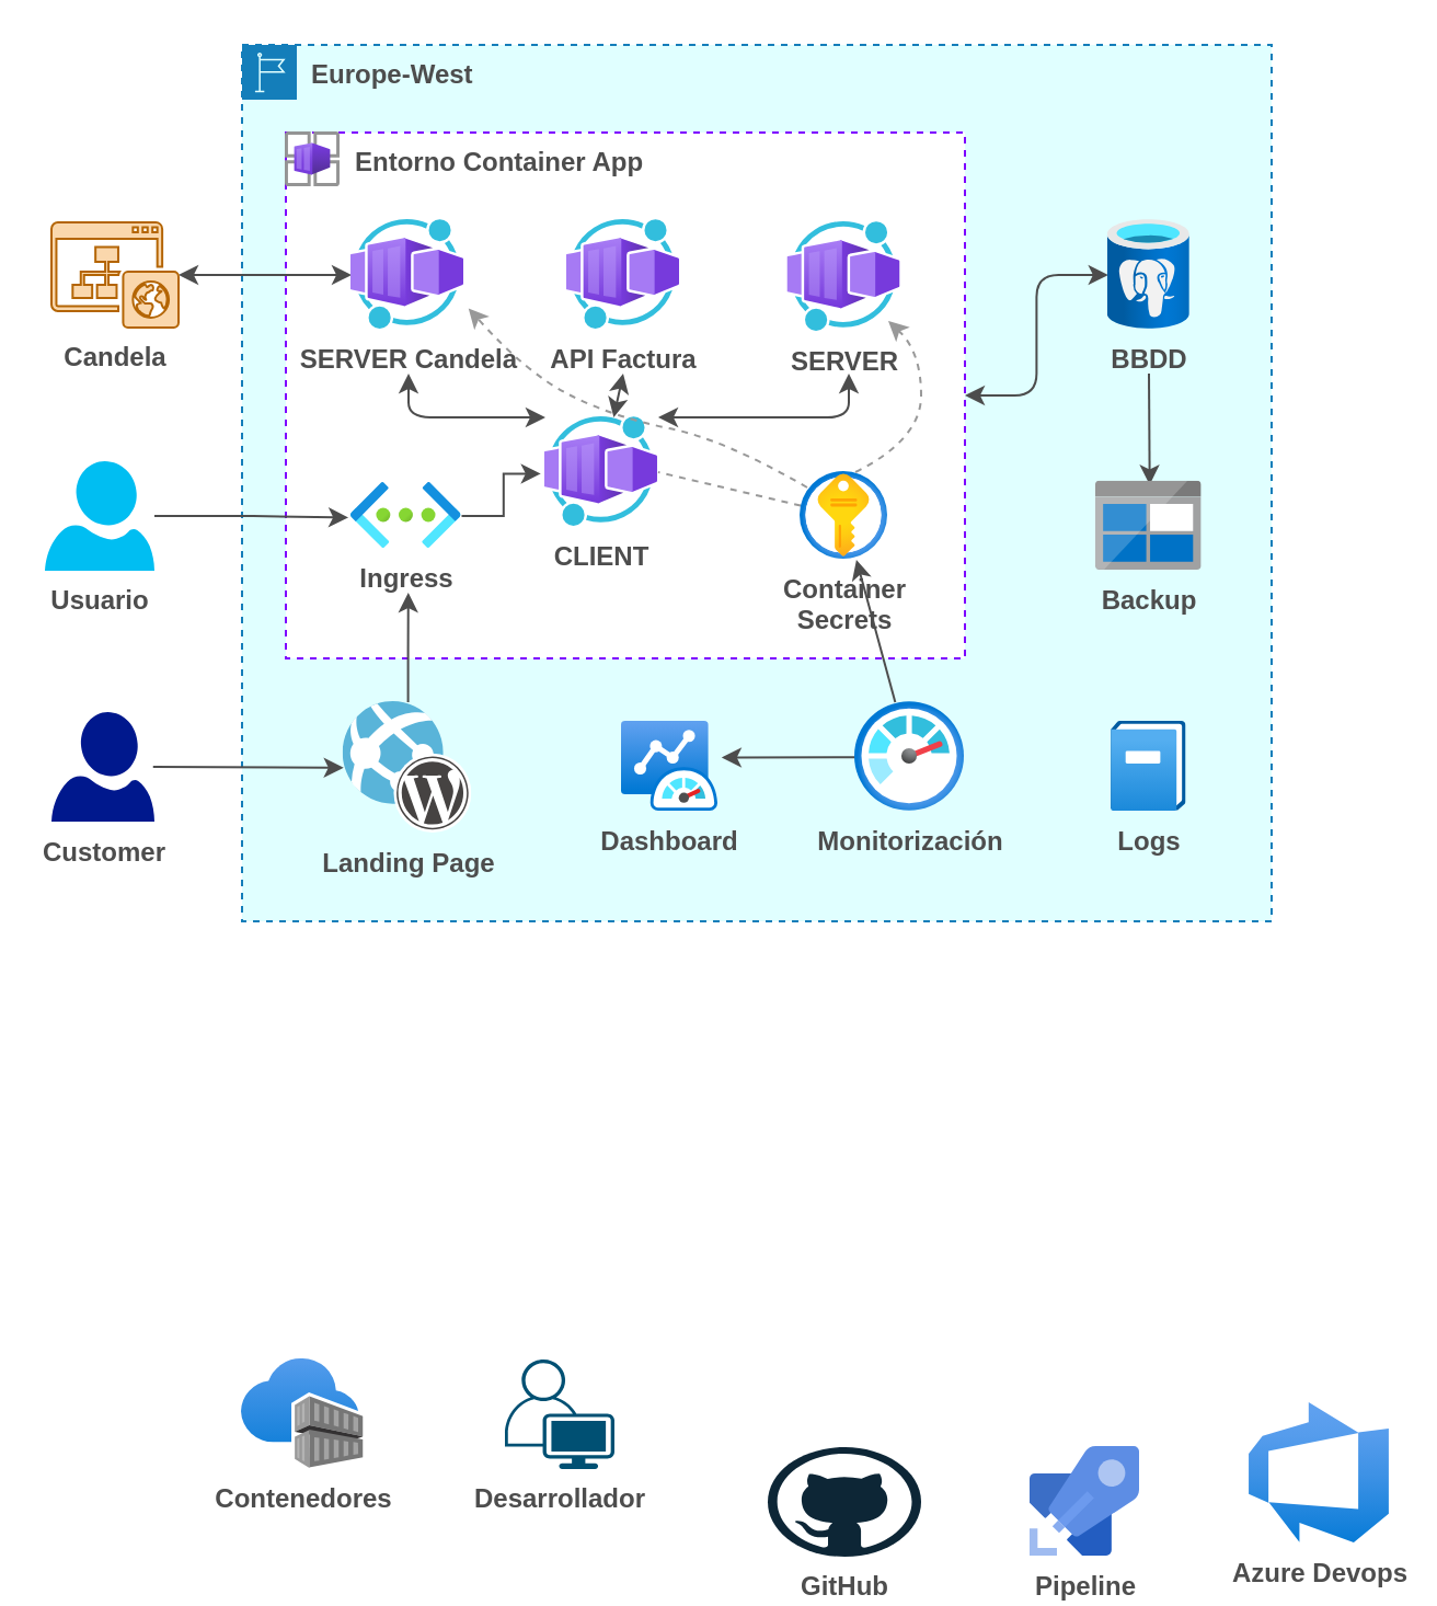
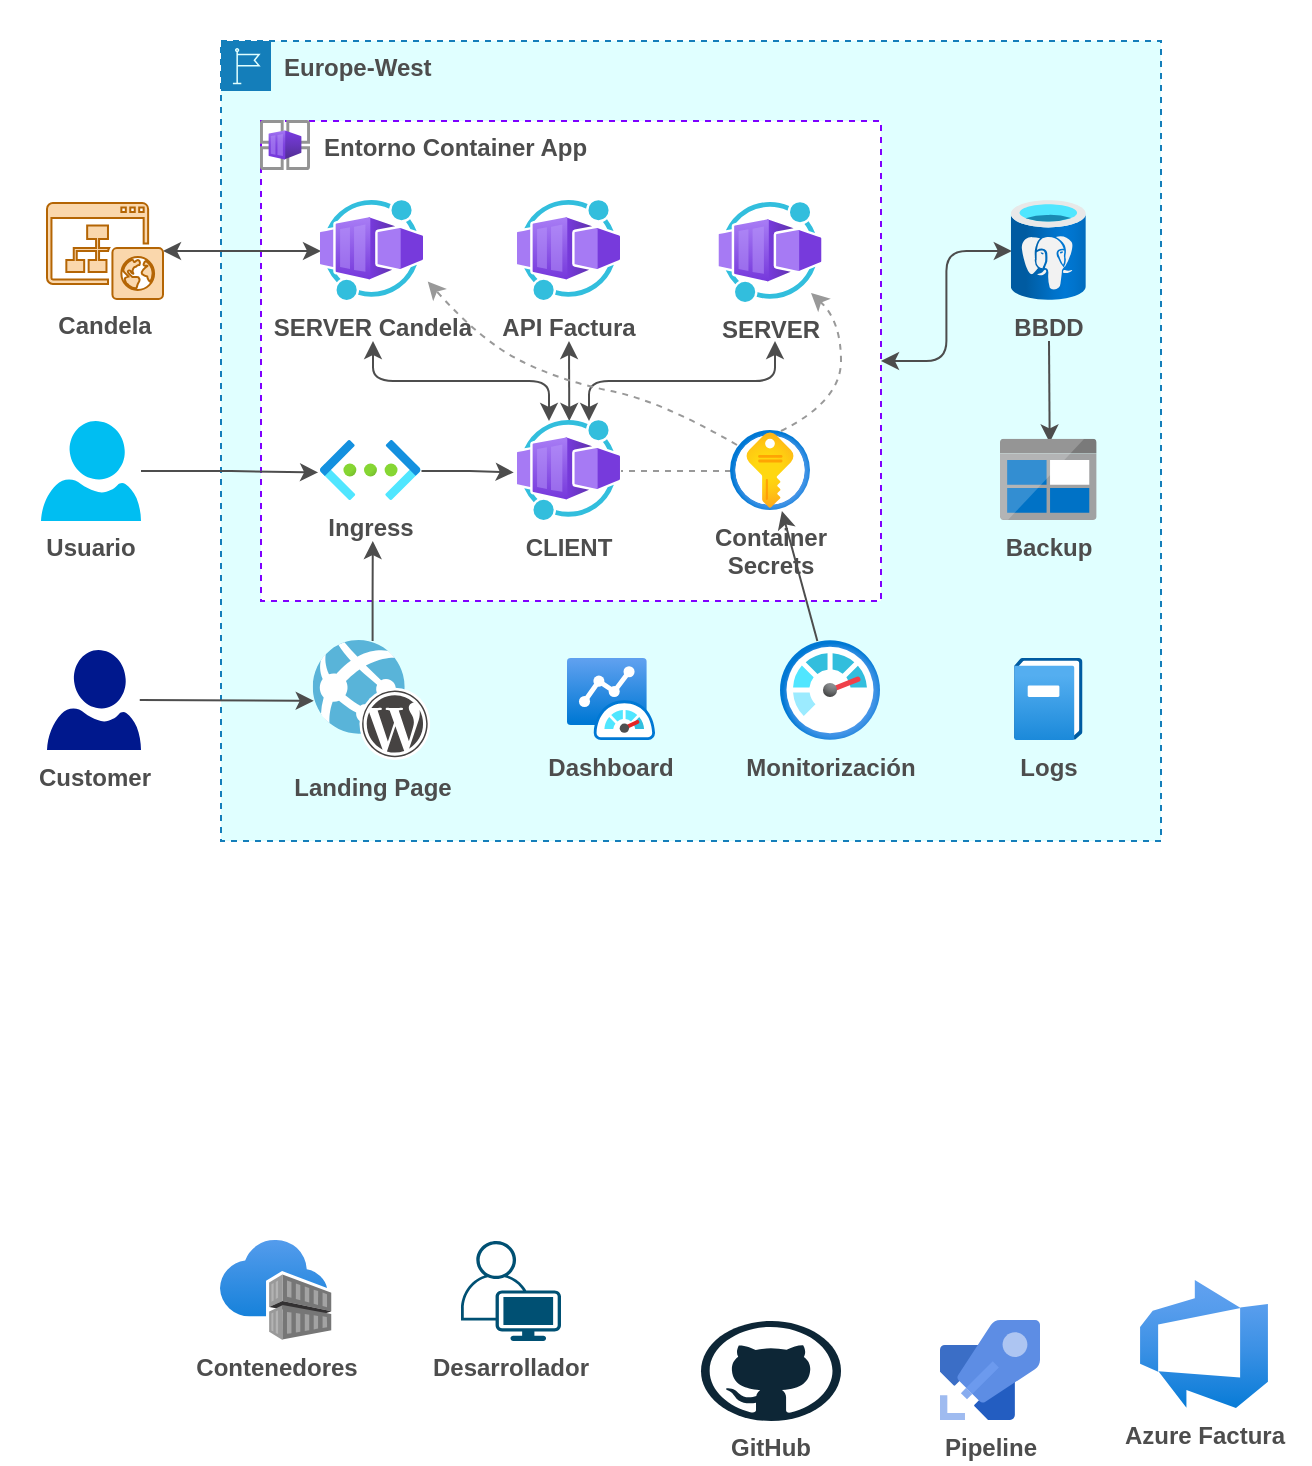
  <mxCell id="0" />
  <mxCell id="1" parent="0" />
  <mxCell id="2" value="Europe-West" style="points=[[0,0],[0.25,0],[0.5,0],[0.75,0],[1,0],[1,0.25],[1,0.5],[1,0.75],[1,1],[0.75,1],[0.5,1],[0.25,1],[0,1],[0,0.75],[0,0.5],[0,0.25]];outlineConnect=0;gradientColor=none;fontSize=12;fontStyle=1;container=0;pointerEvents=0;collapsible=0;recursiveResize=0;shape=mxgraph.aws4.group;grIcon=mxgraph.aws4.group_region;strokeColor=#147EBA;fillColor=#E0FFFF;verticalAlign=top;align=left;spacingLeft=30;fontColor=#4D4D4D;dashed=1;labelBackgroundColor=none;html=1;whiteSpace=wrap;" parent="1" vertex="1"><mxGeometry x="110" y="20" width="470" height="400" as="geometry" /></mxCell>
  <mxCell id="3" value="&lt;span style=&quot;&quot;&gt;&amp;nbsp; &amp;nbsp; &amp;nbsp; &amp;nbsp; &amp;nbsp;Entorno Container App&lt;/span&gt;" style="rounded=0;whiteSpace=wrap;html=1;labelBackgroundColor=none;fontColor=#4D4D4D;fillColor=#ffffff;dashed=1;align=left;verticalAlign=top;strokeColor=#7F00FF;fontStyle=1;" parent="1" vertex="1"><mxGeometry x="130" y="60" width="310" height="240" as="geometry" /></mxCell>
  <mxCell id="4" style="edgeStyle=none;html=1;strokeColor=#4D4D4D;startArrow=classic;startFill=1;" parent="1" source="7" edge="1"><mxGeometry relative="1" as="geometry"><mxPoint x="284" y="170" as="targetPoint" /></mxGeometry></mxCell>
  <mxCell id="5" style="edgeStyle=orthogonalEdgeStyle;html=1;strokeColor=#4D4D4D;startArrow=classic;startFill=1;" parent="1" source="7" edge="1"><mxGeometry relative="1" as="geometry"><mxPoint x="387" y="170" as="targetPoint" /><Array as="points"><mxPoint x="294" y="190" /><mxPoint x="387" y="190" /></Array></mxGeometry></mxCell>
  <mxCell id="6" style="edgeStyle=orthogonalEdgeStyle;html=1;strokeColor=#4D4D4D;startArrow=classic;startFill=1;" parent="1" source="7" edge="1"><mxGeometry relative="1" as="geometry"><mxPoint x="186" y="170" as="targetPoint" /><Array as="points"><mxPoint x="274" y="190" /><mxPoint x="186" y="190" /></Array></mxGeometry></mxCell>
- <mxCell id="7" value="CLIENT" style="aspect=fixed;html=1;points=[];align=center;image;fontSize=12;image=img/lib/azure2/other/Worker_Container_App.svg;fontStyle=1;fontColor=#4D4D4D;labelBackgroundColor=none;" parent="1" vertex="1"><mxGeometry x="248.48" y="190" width="51.51" height="50" as="geometry" /></mxCell>
+ <mxCell id="7" value="CLIENT" style="aspect=fixed;html=1;points=[];align=center;image;fontSize=12;image=img/lib/azure2/other/Worker_Container_App.svg;fontStyle=1;fontColor=#4D4D4D;labelBackgroundColor=none;" parent="1" vertex="1"><mxGeometry x="258.48" y="210" width="51.51" height="50" as="geometry" /></mxCell>
  <mxCell id="8" style="edgeStyle=orthogonalEdgeStyle;jumpSize=0;html=1;labelBackgroundColor=none;strokeColor=#4D4D4D;fontColor=#4D4D4D;startArrow=classic;startFill=1;" parent="1" source="10" target="3" edge="1"><mxGeometry relative="1" as="geometry" /></mxCell>
  <mxCell id="9" style="edgeStyle=none;html=1;entryX=0.504;entryY=0.032;entryDx=0;entryDy=0;entryPerimeter=0;strokeColor=#4D4D4D;" parent="1" target="18" edge="1"><mxGeometry relative="1" as="geometry"><mxPoint x="524" y="170" as="sourcePoint" /></mxGeometry></mxCell>
  <mxCell id="10" value="BBDD" style="aspect=fixed;html=1;points=[];align=center;image;fontSize=12;image=img/lib/azure2/databases/Azure_Database_PostgreSQL_Server.svg;fontStyle=1;fontColor=#4D4D4D;labelBackgroundColor=none;" parent="1" vertex="1"><mxGeometry x="505.41" y="100" width="37.5" height="50" as="geometry" /></mxCell>
  <mxCell id="11" value="SERVER" style="aspect=fixed;html=1;points=[];align=center;image;fontSize=12;image=img/lib/azure2/other/Worker_Container_App.svg;fontStyle=1;fontColor=#4D4D4D;labelBackgroundColor=none;" parent="1" vertex="1"><mxGeometry x="359.24" y="101" width="51.52" height="50" as="geometry" /></mxCell>
  <mxCell id="12" style="edgeStyle=orthogonalEdgeStyle;curved=1;rounded=0;jumpSize=0;html=1;labelBackgroundColor=none;strokeColor=#4D4D4D;fontColor=#4D4D4D;startArrow=classic;startFill=1;" parent="1" source="13" target="32" edge="1"><mxGeometry relative="1" as="geometry" /></mxCell>
  <mxCell id="13" value="SERVER Candela" style="aspect=fixed;html=1;points=[];align=center;image;fontSize=12;image=img/lib/azure2/other/Worker_Container_App.svg;fontStyle=1;fontColor=#4D4D4D;labelBackgroundColor=none;" parent="1" vertex="1"><mxGeometry x="160" y="100" width="51.52" height="50" as="geometry" /></mxCell>
  <mxCell id="14" style="edgeStyle=orthogonalEdgeStyle;rounded=0;jumpSize=0;html=1;entryX=-0.029;entryY=0.524;entryDx=0;entryDy=0;entryPerimeter=0;labelBackgroundColor=none;strokeColor=#4D4D4D;fontColor=#4D4D4D;startArrow=none;startFill=0;" parent="1" source="15" target="31" edge="1"><mxGeometry relative="1" as="geometry" /></mxCell>
  <mxCell id="15" value="Usuario" style="verticalLabelPosition=bottom;html=1;verticalAlign=top;align=center;strokeColor=none;fillColor=#00BEF2;shape=mxgraph.azure.user;fontStyle=1;fontColor=#4D4D4D;labelBackgroundColor=none;" parent="1" vertex="1"><mxGeometry x="20" y="210" width="50" height="50" as="geometry" /></mxCell>
  <mxCell id="16" value="API Factura" style="aspect=fixed;html=1;points=[];align=center;image;fontSize=12;image=img/lib/azure2/other/Worker_Container_App.svg;fontStyle=1;fontColor=#4D4D4D;labelBackgroundColor=none;" parent="1" vertex="1"><mxGeometry x="258.48" y="100" width="51.52" height="50" as="geometry" /></mxCell>
  <mxCell id="17" value="" style="aspect=fixed;html=1;points=[];align=center;image;fontSize=12;image=img/lib/azure2/other/Container_App_Environments.svg;fontStyle=1;fontColor=#4D4D4D;labelBackgroundColor=none;" parent="1" vertex="1"><mxGeometry x="130" y="60" width="25" height="25" as="geometry" /></mxCell>
  <mxCell id="18" value="Backup" style="sketch=0;aspect=fixed;html=1;points=[];align=center;image;fontSize=12;image=img/lib/mscae/BlobBlock.svg;strokeColor=#008A00;strokeWidth=1;fontColor=#4D4D4D;fillColor=default;gradientColor=none;labelBackgroundColor=none;fontStyle=1" parent="1" vertex="1"><mxGeometry x="500" y="219.42" width="48.31" height="40.58" as="geometry" /></mxCell>
  <mxCell id="19" style="edgeStyle=none;html=1;entryX=1;entryY=0.5;entryDx=0;entryDy=0;entryPerimeter=0;dashed=1;strokeColor=#999999;endArrow=none;" edge="1" parent="1" source="20" target="7"><mxGeometry relative="1" as="geometry" /></mxCell>
  <mxCell id="20" value="Container&lt;br&gt;Secrets" style="aspect=fixed;html=1;points=[];align=center;image;fontSize=12;image=img/lib/azure2/security/Key_Vaults.svg;fontStyle=1;fontColor=#4D4D4D;labelBackgroundColor=none;" parent="1" vertex="1"><mxGeometry x="365" y="215" width="40" height="40" as="geometry" /></mxCell>
  <mxCell id="21" style="edgeStyle=none;html=1;strokeColor=#4D4D4D;fontColor=#4D4D4D;fontStyle=1;labelBackgroundColor=none;" parent="1" source="23" target="20" edge="1"><mxGeometry relative="1" as="geometry" /></mxCell>
- <mxCell id="22" style="edgeStyle=none;html=1;entryX=1.031;entryY=0.396;entryDx=0;entryDy=0;entryPerimeter=0;strokeColor=#4D4D4D;fontColor=#4D4D4D;fontStyle=1;labelBackgroundColor=none;" parent="1" source="23" target="24" edge="1"><mxGeometry relative="1" as="geometry" /></mxCell>
  <mxCell id="23" value="Monitorización" style="aspect=fixed;html=1;points=[];align=center;image;fontSize=12;image=img/lib/azure2/management_governance/Monitor.svg;fontStyle=1;fontColor=#4D4D4D;labelBackgroundColor=none;" parent="1" vertex="1"><mxGeometry x="390" y="320" width="50" height="50" as="geometry" /></mxCell>
  <mxCell id="24" value="Dashboard" style="aspect=fixed;html=1;points=[];align=center;image;fontSize=12;image=img/lib/azure2/other/Azure_Monitor_Dashboard.svg;labelBackgroundColor=none;strokeColor=#008A00;strokeWidth=1;fontColor=#4D4D4D;fillColor=default;gradientColor=none;fontStyle=1" parent="1" vertex="1"><mxGeometry x="283.44" y="329" width="44.11" height="41" as="geometry" /></mxCell>
  <mxCell id="25" value="Logs" style="aspect=fixed;html=1;points=[];align=center;image;fontSize=12;image=img/lib/azure2/management_governance/Operation_Log_Classic.svg;labelBackgroundColor=none;strokeColor=#008A00;strokeWidth=1;fontColor=#4D4D4D;fillColor=default;gradientColor=none;fontStyle=1" parent="1" vertex="1"><mxGeometry x="507.02" y="329" width="34.27" height="41" as="geometry" /></mxCell>
  <mxCell id="26" style="edgeStyle=orthogonalEdgeStyle;rounded=0;jumpSize=0;html=1;labelBackgroundColor=none;strokeColor=#4D4D4D;fontColor=#4D4D4D;startArrow=none;startFill=0;" parent="1" source="27" edge="1"><mxGeometry relative="1" as="geometry"><mxPoint x="185.89" y="270" as="targetPoint" /></mxGeometry></mxCell>
  <mxCell id="27" value="Landing Page" style="sketch=0;aspect=fixed;html=1;points=[];align=center;image;fontSize=12;image=img/lib/mscae/WebAppWordPress.svg;labelBackgroundColor=none;fontColor=#4D4D4D;fontStyle=1" parent="1" vertex="1"><mxGeometry x="156.36" y="320" width="58.8" height="60" as="geometry" /></mxCell>
  <mxCell id="28" style="edgeStyle=none;html=1;strokeColor=#4D4D4D;exitX=0.987;exitY=0.501;exitDx=0;exitDy=0;exitPerimeter=0;fontColor=#4D4D4D;labelBackgroundColor=none;fontStyle=1" parent="1" source="29" target="27" edge="1"><mxGeometry relative="1" as="geometry"><mxPoint x="103.5" y="703.005" as="sourcePoint" /><mxPoint x="166.5" y="703.02" as="targetPoint" /></mxGeometry></mxCell>
  <mxCell id="29" value="Customer" style="sketch=0;aspect=fixed;pointerEvents=1;shadow=0;dashed=0;html=1;strokeColor=none;labelPosition=center;verticalLabelPosition=bottom;verticalAlign=top;align=center;fillColor=#00188D;shape=mxgraph.azure.user;fontColor=#4D4D4D;fontStyle=1;labelBackgroundColor=none;" parent="1" vertex="1"><mxGeometry x="23" y="324.5" width="47" height="50" as="geometry" /></mxCell>
  <mxCell id="30" style="edgeStyle=orthogonalEdgeStyle;rounded=0;jumpSize=0;html=1;entryX=-0.041;entryY=0.514;entryDx=0;entryDy=0;entryPerimeter=0;labelBackgroundColor=none;strokeColor=#4D4D4D;fontColor=#4D4D4D;startArrow=none;startFill=0;" parent="1" source="31" target="7" edge="1"><mxGeometry relative="1" as="geometry" /></mxCell>
  <mxCell id="31" value="Ingress" style="aspect=fixed;html=1;points=[];align=center;image;fontSize=12;image=img/lib/azure2/networking/Virtual_Networks.svg;labelBackgroundColor=none;fontColor=#4D4D4D;fontStyle=1" parent="1" vertex="1"><mxGeometry x="160" y="220" width="50.25" height="30" as="geometry" /></mxCell>
  <mxCell id="32" value="Candela" style="sketch=0;pointerEvents=1;shadow=0;dashed=0;html=1;strokeColor=#b46504;fillColor=#fad7ac;labelPosition=center;verticalLabelPosition=bottom;verticalAlign=top;outlineConnect=0;align=center;shape=mxgraph.office.sites.website_public;labelBackgroundColor=none;fontStyle=1;fontColor=#4D4D4D;" parent="1" vertex="1"><mxGeometry x="23" y="101" width="58" height="48" as="geometry" /></mxCell>
  <mxCell id="33" value="" style="curved=1;endArrow=classic;html=1;strokeColor=#999999;entryX=1.036;entryY=0.804;entryDx=0;entryDy=0;entryPerimeter=0;dashed=1;" edge="1" parent="1" target="13"><mxGeometry width="50" height="50" relative="1" as="geometry"><mxPoint x="368" y="222" as="sourcePoint" /><mxPoint x="260" y="200" as="targetPoint" /><Array as="points"><mxPoint x="330" y="200" /><mxPoint x="280" y="190" /><mxPoint x="240" y="170" /></Array></mxGeometry></mxCell>
  <mxCell id="34" value="" style="curved=1;endArrow=classic;html=1;dashed=1;strokeColor=#999999;" edge="1" parent="1"><mxGeometry width="50" height="50" relative="1" as="geometry"><mxPoint x="390" y="215" as="sourcePoint" /><mxPoint x="405" y="146" as="targetPoint" /><Array as="points"><mxPoint x="420" y="200" /><mxPoint x="420" y="160" /></Array></mxGeometry></mxCell>
  <mxCell id="35" value="Contenedores" style="aspect=fixed;html=1;points=[];align=center;image;fontSize=12;image=img/lib/azure2/containers/Container_Registries.svg;fontStyle=1;fontColor=#4D4D4D;labelBackgroundColor=none;" vertex="1" parent="1"><mxGeometry x="110" y="620" width="55.74" height="50" as="geometry" /></mxCell>
  <mxCell id="36" value="Desarrollador" style="points=[[0.35,0,0],[0.98,0.51,0],[1,0.71,0],[0.67,1,0],[0,0.795,0],[0,0.65,0]];verticalLabelPosition=bottom;sketch=0;html=1;verticalAlign=top;aspect=fixed;align=center;pointerEvents=1;shape=mxgraph.cisco19.user;fillColor=#005073;strokeColor=none;fontStyle=1;fontColor=#4D4D4D;labelBackgroundColor=none;" vertex="1" parent="1"><mxGeometry x="230" y="620" width="50" height="50" as="geometry" /></mxCell>
  <mxCell id="37" value="GitHub" style="dashed=0;outlineConnect=0;html=1;align=center;labelPosition=center;verticalLabelPosition=bottom;verticalAlign=top;shape=mxgraph.weblogos.github;fontStyle=1;fontColor=#4D4D4D;labelBackgroundColor=none;" vertex="1" parent="1"><mxGeometry x="350" y="660" width="70" height="50" as="geometry" /></mxCell>
  <mxCell id="38" value="Pipeline" style="sketch=0;aspect=fixed;html=1;points=[];align=center;image;fontSize=12;image=img/lib/mscae/Azure_Pipelines.svg;fontStyle=1;fontColor=#4D4D4D;labelBackgroundColor=none;" vertex="1" parent="1"><mxGeometry x="470" y="660" width="50" height="50" as="geometry" /></mxCell>
- <mxCell id="39" value="Azure Devops" style="aspect=fixed;html=1;points=[];align=center;image;fontSize=12;image=img/lib/azure2/devops/Azure_DevOps.svg;fontStyle=1;fontColor=#4D4D4D;labelBackgroundColor=none;" vertex="1" parent="1"><mxGeometry x="570" y="640" width="64" height="64" as="geometry" /></mxCell>
+ <mxCell id="39" value="Azure Factura" style="aspect=fixed;html=1;points=[];align=center;image;fontSize=12;image=img/lib/azure2/devops/Azure_DevOps.svg;fontStyle=1;fontColor=#4D4D4D;labelBackgroundColor=none;" vertex="1" parent="1"><mxGeometry x="570" y="640" width="64" height="64" as="geometry" /></mxCell>
